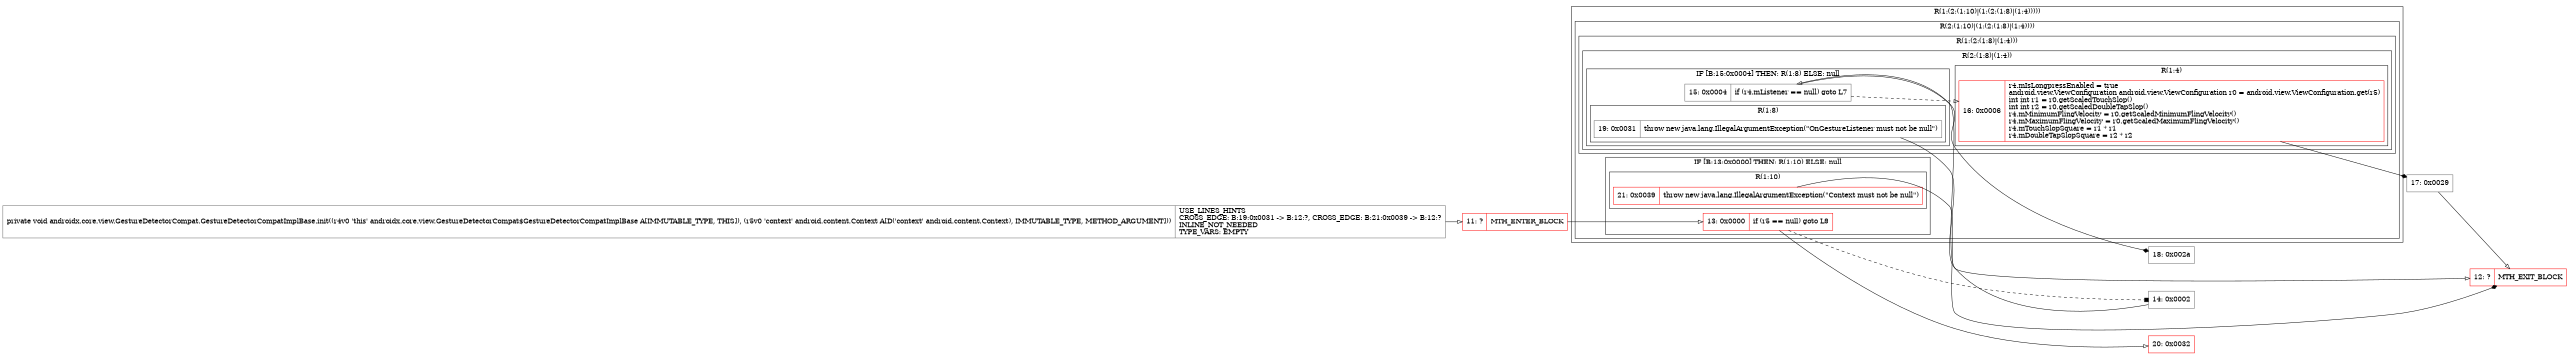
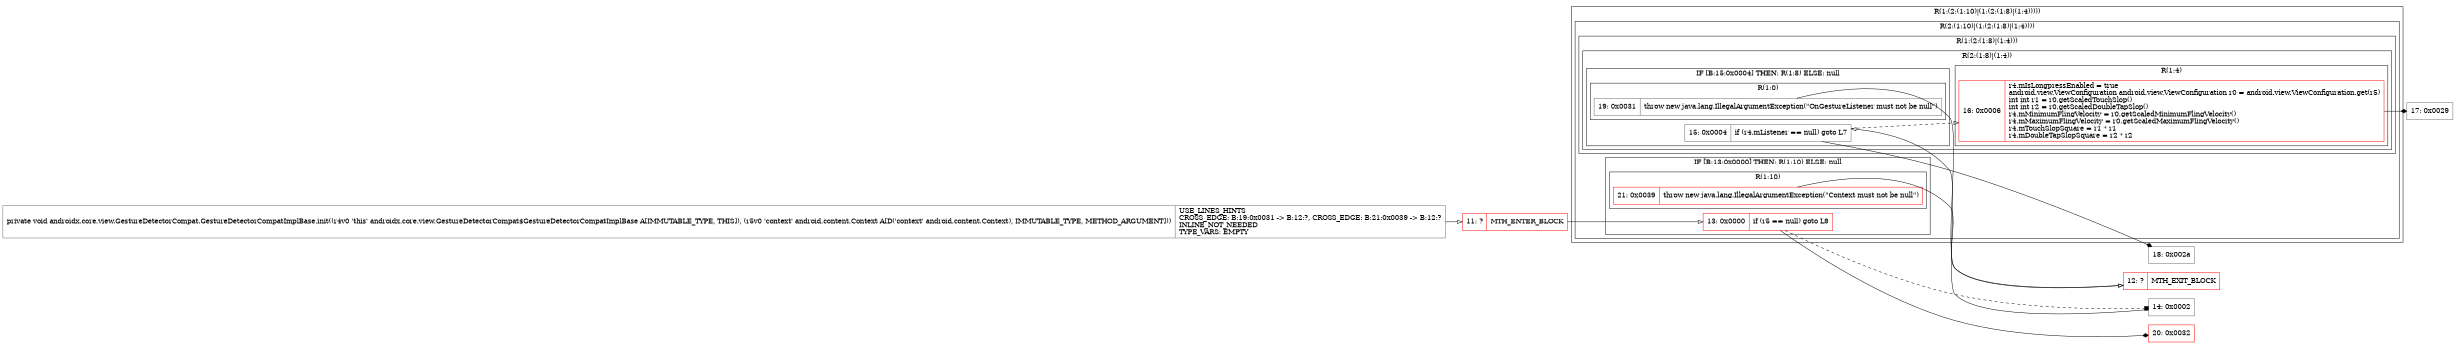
  digraph {
    rankdir=LR
    node [color=red shape=record]
    edge [arrowhead=onormal]
    n1 [label="{21\:\ 0x0039|throw new java.lang.IllegalArgumentException(\"Context must not be null\")\l}"]
    n2 [label="{13\:\ 0x0000|if (r5 == null) goto L9\l}"]
    n3 [color=gray40 label="{19\:\ 0x0031|throw new java.lang.IllegalArgumentException(\"OnGestureListener must not be null\")\l}"]
    n4 [color=gray40 label="{15\:\ 0x0004|if (r4.mListener == null) goto L7\l}"]
    n5 [label="{16\:\ 0x0006|r4.mIsLongpressEnabled = true\landroid.view.ViewConfiguration android.view.ViewConfiguration r0 = android.view.ViewConfiguration.get(r5)\lint int r1 = r0.getScaledTouchSlop()\lint int r2 = r0.getScaledDoubleTapSlop()\lr4.mMinimumFlingVelocity = r0.getScaledMinimumFlingVelocity()\lr4.mMaximumFlingVelocity = r0.getScaledMaximumFlingVelocity()\lr4.mTouchSlopSquare = r1 * r1\lr4.mDoubleTapSlopSquare = r2 * r2\l}"]
    n6 [label="{12\:\ ?|MTH_EXIT_BLOCK\l}"]
    n7 [color=gray40 label="{14\:\ 0x0002}"]
    n8 [label="{20\:\ 0x0032}"]
    n9 [color=gray40 label="{18\:\ 0x002a}"]
    n10 [color=gray40 label="{17\:\ 0x0029}"]
    n11 [label="{11\:\ ?|MTH_ENTER_BLOCK\l}"]
    n12 [color=gray40 label="{private void androidx.core.view.GestureDetectorCompat.GestureDetectorCompatImplBase.init((r4v0 'this' androidx.core.view.GestureDetectorCompat$GestureDetectorCompatImplBase A[IMMUTABLE_TYPE, THIS]), (r5v0 'context' android.content.Context A[D('context' android.content.Context), IMMUTABLE_TYPE, METHOD_ARGUMENT]))  | USE_LINES_HINTS\lCROSS_EDGE: B:19:0x0031 \-\> B:12:?, CROSS_EDGE: B:21:0x0039 \-\> B:12:?\lINLINE_NOT_NEEDED\lTYPE_VARS: EMPTY\l}"]
    subgraph cluster_1 {
      label="R(1:(2:(1:10)|(1:(2:(1:8)|(1:4)))))"
      subgraph cluster_2 {
        label="R(2:(1:10)|(1:(2:(1:8)|(1:4))))"
        subgraph cluster_3 {
          label="IF [B:13:0x0000] THEN: R(1:10) ELSE: null"
          n2
          subgraph cluster_4 {
            label="R(1:10)"
            n1
          }
        }
        subgraph cluster_5 {
          label="R(1:(2:(1:8)|(1:4)))"
          subgraph cluster_6 {
            label="R(2:(1:8)|(1:4))"
            subgraph cluster_7 {
              label="IF [B:15:0x0004] THEN: R(1:8) ELSE: null"
              n4
              subgraph cluster_8 {
-               label="R(1:8)"
+               label="R(1:0)"
                n3
              }
            }
            subgraph cluster_9 {
              label="R(1:4)"
              n5
            }
          }
        }
      }
    }
-   n1 -> n6 [arrowhead=diamond]
+   n1 -> n6
    n2 -> n7 [arrowhead=box style=dashed]
-   n2 -> n8
+   n2 -> n8 [arrowhead=diamond]
    n3 -> n6
    n4 -> n5 [style=dashed]
    n4 -> n9 [arrowhead=diamond]
    n5 -> n10 [arrowhead=diamond]
    n7 -> n4
-   n10 -> n6
    n11 -> n2
    n12 -> n11
  }
